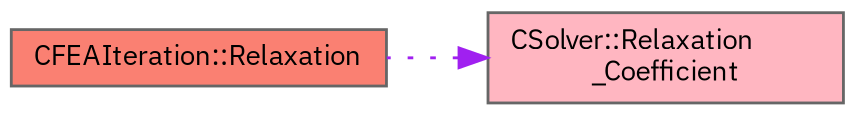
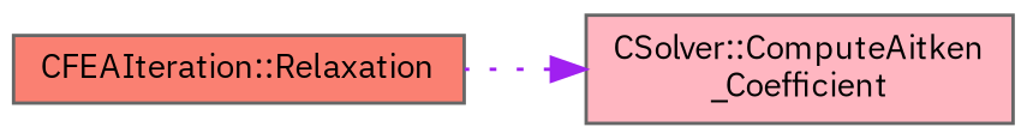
  digraph {
    rankdir=RL
    fontname="IBM Plex Sans"
    node [color=gray40 fontname="IBM Plex Sans" fontsize=10 shape=record style=filled]
-   n1 [fillcolor=lightpink fontcolor=black height=0.2 label="CSolver::Relaxation\l_Coefficient" width=0.4]
+   n1 [fillcolor=lightpink fontcolor=black height=0.2 label="CSolver::ComputeAitken\l_Coefficient" width=0.4]
    n2 [fillcolor=salmon height=0.2 label="CFEAIteration::Relaxation" width=0.4]
    n1 -> n2 [color=purple dir=back fontname="IBM Plex Sans" fontsize=10 labelfontname=Helvetica labelfontsize=10 style=dotted]
  }
